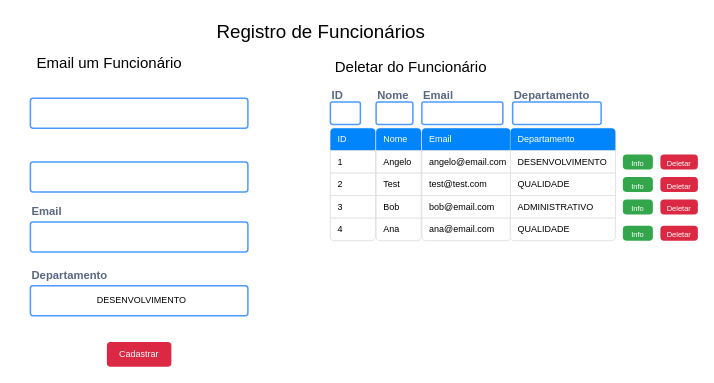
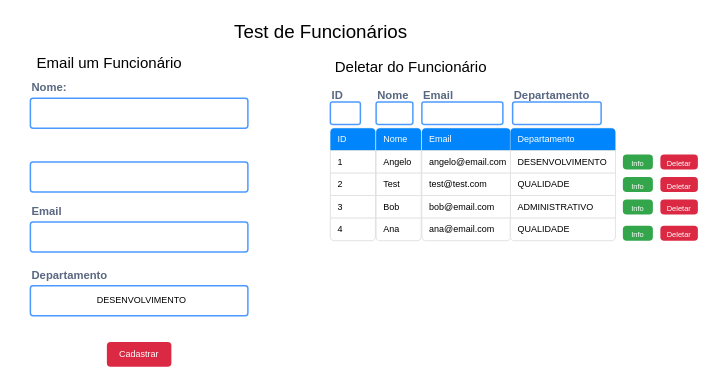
  <mxCell id="0" />
  <mxCell id="1" parent="0" />
+ <mxCell id="2" value="&lt;font style=&quot;font-size: 15px;&quot;&gt;Nome:&lt;/font&gt;" style="fillColor=none;strokeColor=none;html=1;fontSize=12;fontStyle=0;align=left;fontColor=#596780;fontStyle=1;fontSize=11" vertex="1" parent="1"><mxGeometry x="40" y="105" width="240" height="20" as="geometry" /></mxCell>
  <mxCell id="3" value="" style="rounded=1;arcSize=9;align=left;spacingLeft=5;strokeColor=#4C9AFF;html=1;strokeWidth=2;fontSize=12" vertex="1" parent="1"><mxGeometry x="40" y="130" width="290" height="40" as="geometry" /></mxCell>
- <mxCell id="4" value="Registro de Funcionários" style="text;html=1;align=center;verticalAlign=middle;resizable=0;points=[];autosize=1;strokeColor=none;fillColor=none;strokeWidth=4;fontSize=25;" vertex="1" parent="1"><mxGeometry x="277" y="20" width="300" height="40" as="geometry" /></mxCell>
+ <mxCell id="4" value="Test de Funcionários" style="text;html=1;align=center;verticalAlign=middle;resizable=0;points=[];autosize=1;strokeColor=none;fillColor=none;strokeWidth=4;fontSize=25;" vertex="1" parent="1"><mxGeometry x="277" y="20" width="300" height="40" as="geometry" /></mxCell>
  <mxCell id="5" value="" style="rounded=1;arcSize=9;align=left;spacingLeft=5;strokeColor=#4C9AFF;html=1;strokeWidth=2;fontSize=12" vertex="1" parent="1"><mxGeometry x="40" y="215" width="290" height="40" as="geometry" /></mxCell>
  <mxCell id="6" value="&lt;font style=&quot;font-size: 15px;&quot;&gt;Email&lt;/font&gt;" style="fillColor=none;strokeColor=none;html=1;fontSize=12;fontStyle=0;align=left;fontColor=#596780;fontStyle=1;fontSize=11" vertex="1" parent="1"><mxGeometry x="40" y="270" width="240" height="20" as="geometry" /></mxCell>
  <mxCell id="7" value="" style="rounded=1;arcSize=9;align=left;spacingLeft=5;strokeColor=#4C9AFF;html=1;strokeWidth=2;fontSize=12" vertex="1" parent="1"><mxGeometry x="40" y="295" width="290" height="40" as="geometry" /></mxCell>
  <mxCell id="8" value="&lt;font style=&quot;font-size: 15px;&quot;&gt;Departamento&lt;/font&gt;" style="fillColor=none;strokeColor=none;html=1;fontSize=12;fontStyle=0;align=left;fontColor=#596780;fontStyle=1;fontSize=11" vertex="1" parent="1"><mxGeometry x="40" y="355" width="240" height="20" as="geometry" /></mxCell>
  <mxCell id="9" value="DESENVOLVIMENTO" style="rounded=1;arcSize=9;align=center;spacingLeft=5;strokeColor=#4C9AFF;html=1;strokeWidth=2;fontSize=12" vertex="1" parent="1"><mxGeometry x="40" y="380" width="290" height="40" as="geometry" /></mxCell>
  <mxCell id="10" value="Cadastrar" style="rounded=1;fillColor=#db2843;strokeColor=none;html=1;whiteSpace=wrap;fontColor=#ffffff;align=center;verticalAlign=middle;fontStyle=0;fontSize=12;sketch=0;" vertex="1" parent="1"><mxGeometry x="142" y="455" width="86" height="33" as="geometry" /></mxCell>
  <mxCell id="11" value="&lt;font style=&quot;font-size: 20px;&quot;&gt;Email um Funcionário&lt;/font&gt;" style="text;html=1;align=center;verticalAlign=middle;resizable=0;points=[];autosize=1;strokeColor=none;fillColor=none;strokeWidth=4;fontSize=25;" vertex="1" parent="1"><mxGeometry x="20" y="60" width="250" height="40" as="geometry" /></mxCell>
  <mxCell id="12" value="&lt;font style=&quot;font-size: 20px;&quot;&gt;Deletar do Funcionário&lt;/font&gt;" style="text;html=1;align=center;verticalAlign=middle;resizable=0;points=[];autosize=1;strokeColor=none;fillColor=none;strokeWidth=4;fontSize=25;" vertex="1" parent="1"><mxGeometry x="427" y="65" width="240" height="40" as="geometry" /></mxCell>
  <mxCell id="13" value="" style="html=1;shadow=0;dashed=0;shape=mxgraph.bootstrap.rrect;rSize=5;strokeColor=#DFDFDF;html=1;whiteSpace=wrap;fillColor=#FFFFFF;fontColor=#000000;" vertex="1" parent="1"><mxGeometry x="440" y="170" width="60" height="150" as="geometry" /></mxCell>
  <mxCell id="14" value="ID" style="html=1;shadow=0;dashed=0;shape=mxgraph.bootstrap.topButton;rSize=5;strokeColor=none;fillColor=#0085FC;fontColor=#ffffff;perimeter=none;whiteSpace=wrap;resizeWidth=1;align=left;spacing=10;" vertex="1" parent="13"><mxGeometry width="60" height="30" relative="1" as="geometry" /></mxCell>
  <mxCell id="15" value="1" style="strokeColor=inherit;fillColor=inherit;gradientColor=inherit;fontColor=inherit;html=1;shadow=0;dashed=0;perimeter=none;whiteSpace=wrap;resizeWidth=1;align=left;spacing=10;" vertex="1" parent="13"><mxGeometry width="60" height="30" relative="1" as="geometry"><mxPoint y="30" as="offset" /></mxGeometry></mxCell>
  <mxCell id="16" value="2" style="strokeColor=inherit;fillColor=inherit;gradientColor=inherit;fontColor=inherit;html=1;shadow=0;dashed=0;perimeter=none;whiteSpace=wrap;resizeWidth=1;align=left;spacing=10;" vertex="1" parent="13"><mxGeometry width="60" height="30" relative="1" as="geometry"><mxPoint y="60" as="offset" /></mxGeometry></mxCell>
  <mxCell id="17" value="3" style="strokeColor=inherit;fillColor=inherit;gradientColor=inherit;fontColor=inherit;html=1;shadow=0;dashed=0;perimeter=none;whiteSpace=wrap;resizeWidth=1;align=left;spacing=10;" vertex="1" parent="13"><mxGeometry width="60" height="30" relative="1" as="geometry"><mxPoint y="90" as="offset" /></mxGeometry></mxCell>
  <mxCell id="18" value="4" style="strokeColor=inherit;fillColor=inherit;gradientColor=inherit;fontColor=inherit;html=1;shadow=0;dashed=0;shape=mxgraph.bootstrap.bottomButton;rSize=5;perimeter=none;whiteSpace=wrap;resizeWidth=1;resizeHeight=0;align=left;spacing=10;" vertex="1" parent="13"><mxGeometry y="1" width="60" height="30" relative="1" as="geometry"><mxPoint y="-30" as="offset" /></mxGeometry></mxCell>
  <mxCell id="19" value="" style="html=1;shadow=0;dashed=0;shape=mxgraph.bootstrap.rrect;rSize=5;strokeColor=#DFDFDF;html=1;whiteSpace=wrap;fillColor=#FFFFFF;fontColor=#000000;" vertex="1" parent="1"><mxGeometry x="501" y="170" width="60" height="150" as="geometry" /></mxCell>
  <mxCell id="20" value="Nome" style="html=1;shadow=0;dashed=0;shape=mxgraph.bootstrap.topButton;rSize=5;strokeColor=none;fillColor=#0085FC;fontColor=#ffffff;perimeter=none;whiteSpace=wrap;resizeWidth=1;align=left;spacing=10;" vertex="1" parent="19"><mxGeometry width="60" height="30" relative="1" as="geometry" /></mxCell>
  <mxCell id="21" value="Angelo" style="strokeColor=inherit;fillColor=inherit;gradientColor=inherit;fontColor=inherit;html=1;shadow=0;dashed=0;perimeter=none;whiteSpace=wrap;resizeWidth=1;align=left;spacing=10;" vertex="1" parent="19"><mxGeometry width="60" height="30" relative="1" as="geometry"><mxPoint y="30" as="offset" /></mxGeometry></mxCell>
  <mxCell id="22" value="Test" style="strokeColor=inherit;fillColor=inherit;gradientColor=inherit;fontColor=inherit;html=1;shadow=0;dashed=0;perimeter=none;whiteSpace=wrap;resizeWidth=1;align=left;spacing=10;" vertex="1" parent="19"><mxGeometry width="60" height="30" relative="1" as="geometry"><mxPoint y="60" as="offset" /></mxGeometry></mxCell>
  <mxCell id="23" value="Bob" style="strokeColor=inherit;fillColor=inherit;gradientColor=inherit;fontColor=inherit;html=1;shadow=0;dashed=0;perimeter=none;whiteSpace=wrap;resizeWidth=1;align=left;spacing=10;" vertex="1" parent="19"><mxGeometry width="60" height="30" relative="1" as="geometry"><mxPoint y="90" as="offset" /></mxGeometry></mxCell>
  <mxCell id="24" value="Ana" style="strokeColor=inherit;fillColor=inherit;gradientColor=inherit;fontColor=inherit;html=1;shadow=0;dashed=0;shape=mxgraph.bootstrap.bottomButton;rSize=5;perimeter=none;whiteSpace=wrap;resizeWidth=1;resizeHeight=0;align=left;spacing=10;" vertex="1" parent="19"><mxGeometry y="1" width="60" height="30" relative="1" as="geometry"><mxPoint y="-30" as="offset" /></mxGeometry></mxCell>
  <mxCell id="25" value="" style="html=1;shadow=0;dashed=0;shape=mxgraph.bootstrap.rrect;rSize=5;strokeColor=#DFDFDF;html=1;whiteSpace=wrap;fillColor=#FFFFFF;fontColor=#000000;" vertex="1" parent="1"><mxGeometry x="562" y="170" width="118" height="150" as="geometry" /></mxCell>
  <mxCell id="26" value="Email" style="html=1;shadow=0;dashed=0;shape=mxgraph.bootstrap.topButton;rSize=5;strokeColor=none;fillColor=#0085FC;fontColor=#ffffff;perimeter=none;whiteSpace=wrap;resizeWidth=1;align=left;spacing=10;" vertex="1" parent="25"><mxGeometry width="118" height="30" relative="1" as="geometry" /></mxCell>
  <mxCell id="27" value="angelo@email.com" style="strokeColor=inherit;fillColor=inherit;gradientColor=inherit;fontColor=inherit;html=1;shadow=0;dashed=0;perimeter=none;whiteSpace=wrap;resizeWidth=1;align=left;spacing=10;" vertex="1" parent="25"><mxGeometry width="118" height="30" relative="1" as="geometry"><mxPoint y="30" as="offset" /></mxGeometry></mxCell>
  <mxCell id="28" value="test@test.com" style="strokeColor=inherit;fillColor=inherit;gradientColor=inherit;fontColor=inherit;html=1;shadow=0;dashed=0;perimeter=none;whiteSpace=wrap;resizeWidth=1;align=left;spacing=10;" vertex="1" parent="25"><mxGeometry width="118" height="30" relative="1" as="geometry"><mxPoint y="60" as="offset" /></mxGeometry></mxCell>
  <mxCell id="29" value="bob@email.com" style="strokeColor=inherit;fillColor=inherit;gradientColor=inherit;fontColor=inherit;html=1;shadow=0;dashed=0;perimeter=none;whiteSpace=wrap;resizeWidth=1;align=left;spacing=10;" vertex="1" parent="25"><mxGeometry width="118" height="30" relative="1" as="geometry"><mxPoint y="90" as="offset" /></mxGeometry></mxCell>
  <mxCell id="30" value="ana@email.com" style="strokeColor=inherit;fillColor=inherit;gradientColor=inherit;fontColor=inherit;html=1;shadow=0;dashed=0;shape=mxgraph.bootstrap.bottomButton;rSize=5;perimeter=none;whiteSpace=wrap;resizeWidth=1;resizeHeight=0;align=left;spacing=10;" vertex="1" parent="25"><mxGeometry y="1" width="118" height="30" relative="1" as="geometry"><mxPoint y="-30" as="offset" /></mxGeometry></mxCell>
  <mxCell id="31" value="" style="html=1;shadow=0;dashed=0;shape=mxgraph.bootstrap.rrect;rSize=5;strokeColor=#DFDFDF;html=1;whiteSpace=wrap;fillColor=#FFFFFF;fontColor=#000000;" vertex="1" parent="1"><mxGeometry x="680" y="170" width="140" height="150" as="geometry" /></mxCell>
  <mxCell id="32" value="Departamento" style="html=1;shadow=0;dashed=0;shape=mxgraph.bootstrap.topButton;rSize=5;strokeColor=none;fillColor=#0085FC;fontColor=#ffffff;perimeter=none;whiteSpace=wrap;resizeWidth=1;align=left;spacing=10;" vertex="1" parent="31"><mxGeometry width="140" height="30" relative="1" as="geometry" /></mxCell>
  <mxCell id="33" value="DESENVOLVIMENTO" style="strokeColor=inherit;fillColor=inherit;gradientColor=inherit;fontColor=inherit;html=1;shadow=0;dashed=0;perimeter=none;whiteSpace=wrap;resizeWidth=1;align=left;spacing=10;" vertex="1" parent="31"><mxGeometry width="140" height="30" relative="1" as="geometry"><mxPoint y="30" as="offset" /></mxGeometry></mxCell>
  <mxCell id="34" value="QUALIDADE" style="strokeColor=inherit;fillColor=inherit;gradientColor=inherit;fontColor=inherit;html=1;shadow=0;dashed=0;perimeter=none;whiteSpace=wrap;resizeWidth=1;align=left;spacing=10;" vertex="1" parent="31"><mxGeometry width="140" height="30" relative="1" as="geometry"><mxPoint y="60" as="offset" /></mxGeometry></mxCell>
  <mxCell id="35" value="ADMINISTRATIVO" style="strokeColor=inherit;fillColor=inherit;gradientColor=inherit;fontColor=inherit;html=1;shadow=0;dashed=0;perimeter=none;whiteSpace=wrap;resizeWidth=1;align=left;spacing=10;" vertex="1" parent="31"><mxGeometry width="140" height="30" relative="1" as="geometry"><mxPoint y="90" as="offset" /></mxGeometry></mxCell>
  <mxCell id="36" value="QUALIDADE" style="strokeColor=inherit;fillColor=inherit;gradientColor=inherit;fontColor=inherit;html=1;shadow=0;dashed=0;shape=mxgraph.bootstrap.bottomButton;rSize=5;perimeter=none;whiteSpace=wrap;resizeWidth=1;resizeHeight=0;align=left;spacing=10;" vertex="1" parent="31"><mxGeometry y="1" width="140" height="30" relative="1" as="geometry"><mxPoint y="-30" as="offset" /></mxGeometry></mxCell>
  <mxCell id="37" value="&lt;font style=&quot;font-size: 10px;&quot;&gt;Info&lt;/font&gt;" style="html=1;shadow=0;dashed=0;shape=mxgraph.bootstrap.rrect;rSize=5;strokeColor=none;strokeWidth=1;fillColor=#33A64C;fontColor=#FFFFFF;whiteSpace=wrap;align=center;verticalAlign=middle;spacingLeft=0;fontStyle=0;fontSize=16;spacing=5;" vertex="1" parent="1"><mxGeometry x="830" y="205" width="40" height="20" as="geometry" /></mxCell>
  <mxCell id="38" value="&lt;font style=&quot;font-size: 10px;&quot;&gt;Deletar&lt;/font&gt;" style="html=1;shadow=0;dashed=0;shape=mxgraph.bootstrap.rrect;rSize=5;strokeColor=none;strokeWidth=1;fillColor=#DB2843;fontColor=#FFFFFF;whiteSpace=wrap;align=center;verticalAlign=middle;spacingLeft=0;fontStyle=0;fontSize=16;spacing=5;" vertex="1" parent="1"><mxGeometry x="880" y="205" width="50" height="20" as="geometry" /></mxCell>
  <mxCell id="39" value="&lt;font style=&quot;font-size: 10px;&quot;&gt;Info&lt;/font&gt;" style="html=1;shadow=0;dashed=0;shape=mxgraph.bootstrap.rrect;rSize=5;strokeColor=none;strokeWidth=1;fillColor=#33A64C;fontColor=#FFFFFF;whiteSpace=wrap;align=center;verticalAlign=middle;spacingLeft=0;fontStyle=0;fontSize=16;spacing=5;" vertex="1" parent="1"><mxGeometry x="830" y="235" width="40" height="20" as="geometry" /></mxCell>
  <mxCell id="40" value="&lt;font style=&quot;font-size: 10px;&quot;&gt;Deletar&lt;/font&gt;" style="html=1;shadow=0;dashed=0;shape=mxgraph.bootstrap.rrect;rSize=5;strokeColor=none;strokeWidth=1;fillColor=#DB2843;fontColor=#FFFFFF;whiteSpace=wrap;align=center;verticalAlign=middle;spacingLeft=0;fontStyle=0;fontSize=16;spacing=5;" vertex="1" parent="1"><mxGeometry x="880" y="235" width="50" height="20" as="geometry" /></mxCell>
  <mxCell id="41" value="&lt;font style=&quot;font-size: 10px;&quot;&gt;Info&lt;/font&gt;" style="html=1;shadow=0;dashed=0;shape=mxgraph.bootstrap.rrect;rSize=5;strokeColor=none;strokeWidth=1;fillColor=#33A64C;fontColor=#FFFFFF;whiteSpace=wrap;align=center;verticalAlign=middle;spacingLeft=0;fontStyle=0;fontSize=16;spacing=5;" vertex="1" parent="1"><mxGeometry x="830" y="265" width="40" height="20" as="geometry" /></mxCell>
  <mxCell id="42" value="&lt;font style=&quot;font-size: 10px;&quot;&gt;Deletar&lt;/font&gt;" style="html=1;shadow=0;dashed=0;shape=mxgraph.bootstrap.rrect;rSize=5;strokeColor=none;strokeWidth=1;fillColor=#DB2843;fontColor=#FFFFFF;whiteSpace=wrap;align=center;verticalAlign=middle;spacingLeft=0;fontStyle=0;fontSize=16;spacing=5;" vertex="1" parent="1"><mxGeometry x="880" y="265" width="50" height="20" as="geometry" /></mxCell>
  <mxCell id="43" value="&lt;font style=&quot;font-size: 10px;&quot;&gt;Info&lt;/font&gt;" style="html=1;shadow=0;dashed=0;shape=mxgraph.bootstrap.rrect;rSize=5;strokeColor=none;strokeWidth=1;fillColor=#33A64C;fontColor=#FFFFFF;whiteSpace=wrap;align=center;verticalAlign=middle;spacingLeft=0;fontStyle=0;fontSize=16;spacing=5;" vertex="1" parent="1"><mxGeometry x="830" y="300" width="40" height="20" as="geometry" /></mxCell>
  <mxCell id="44" value="&lt;font style=&quot;font-size: 10px;&quot;&gt;Deletar&lt;/font&gt;" style="html=1;shadow=0;dashed=0;shape=mxgraph.bootstrap.rrect;rSize=5;strokeColor=none;strokeWidth=1;fillColor=#DB2843;fontColor=#FFFFFF;whiteSpace=wrap;align=center;verticalAlign=middle;spacingLeft=0;fontStyle=0;fontSize=16;spacing=5;" vertex="1" parent="1"><mxGeometry x="880" y="300" width="50" height="20" as="geometry" /></mxCell>
  <mxCell id="45" value="&lt;font style=&quot;font-size: 15px;&quot;&gt;ID&lt;/font&gt;" style="fillColor=none;strokeColor=none;html=1;fontSize=12;fontStyle=0;align=left;fontColor=#596780;fontStyle=1;fontSize=11" vertex="1" parent="1"><mxGeometry x="440" y="115" width="240" height="20" as="geometry" /></mxCell>
  <mxCell id="46" value="" style="rounded=1;arcSize=9;align=left;spacingLeft=5;strokeColor=#4C9AFF;html=1;strokeWidth=2;fontSize=12" vertex="1" parent="1"><mxGeometry x="440" y="135" width="40" height="30" as="geometry" /></mxCell>
  <mxCell id="47" value="&lt;font style=&quot;font-size: 15px;&quot;&gt;Nome&lt;/font&gt;" style="fillColor=none;strokeColor=none;html=1;fontSize=12;fontStyle=0;align=left;fontColor=#596780;fontStyle=1;fontSize=11" vertex="1" parent="1"><mxGeometry x="501" y="115" width="240" height="20" as="geometry" /></mxCell>
  <mxCell id="48" value="" style="rounded=1;arcSize=9;align=left;spacingLeft=5;strokeColor=#4C9AFF;html=1;strokeWidth=2;fontSize=12" vertex="1" parent="1"><mxGeometry x="501" y="135" width="49" height="30" as="geometry" /></mxCell>
  <mxCell id="49" value="&lt;font style=&quot;font-size: 15px;&quot;&gt;Email&lt;/font&gt;" style="fillColor=none;strokeColor=none;html=1;fontSize=12;fontStyle=0;align=left;fontColor=#596780;fontStyle=1;fontSize=11" vertex="1" parent="1"><mxGeometry x="562" y="115" width="240" height="20" as="geometry" /></mxCell>
  <mxCell id="50" value="" style="rounded=1;arcSize=9;align=left;spacingLeft=5;strokeColor=#4C9AFF;html=1;strokeWidth=2;fontSize=12" vertex="1" parent="1"><mxGeometry x="562" y="135" width="108" height="30" as="geometry" /></mxCell>
  <mxCell id="51" value="&lt;font style=&quot;font-size: 15px;&quot;&gt;Departamento&lt;/font&gt;" style="fillColor=none;strokeColor=none;html=1;fontSize=12;fontStyle=0;align=left;fontColor=#596780;fontStyle=1;fontSize=11" vertex="1" parent="1"><mxGeometry x="683" y="115" width="240" height="20" as="geometry" /></mxCell>
  <mxCell id="52" value="" style="rounded=1;arcSize=9;align=left;spacingLeft=5;strokeColor=#4C9AFF;html=1;strokeWidth=2;fontSize=12" vertex="1" parent="1"><mxGeometry x="683" y="135" width="118" height="30" as="geometry" /></mxCell>
